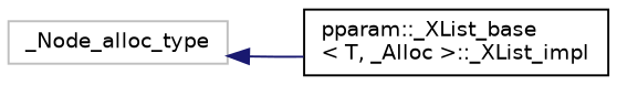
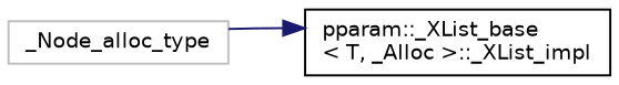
  digraph {
    rankdir=LR
    node [fillcolor=white fontname=Helvetica fontsize=10 shape=record style=filled]
    n1 [color=grey75 height=0.2 label=_Node_alloc_type width=0.4]
    n2 [color=black height=0.2 label="pparam::_XList_base\l\< T, _Alloc \>::_XList_impl" width=0.4]
-   n1 -> n2 [color=midnightblue dir=back fontname=Helvetica fontsize=10 labelfontname=Helvetica labelfontsize=10 style=solid]
+   n2 -> n1 [color=midnightblue dir=back fontname=Helvetica fontsize=10 labelfontname=Helvetica labelfontsize=10 style=solid]
  }
